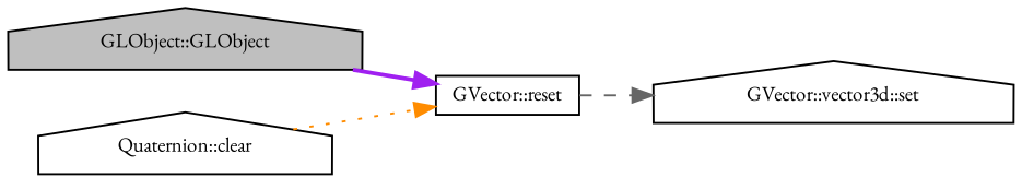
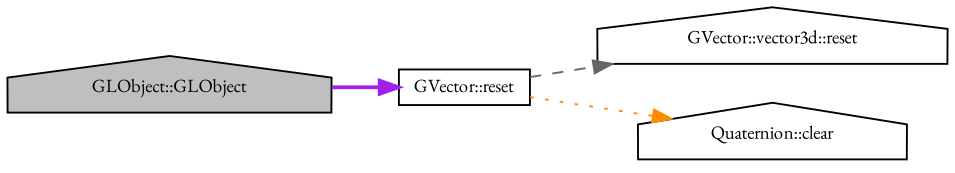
  digraph {
    fontname="EB Garamond"
    rankdir=LR
    node [color=black fillcolor=white fontname="EB Garamond" fontsize=10 shape=house style=filled]
    edge [fontname="EB Garamond" fontsize=10 labelfontname=Helvetica labelfontsize=10]
    n1 [fillcolor=grey75 fontcolor=black height=0.2 label="GLObject::GLObject" width=0.4]
    n2 [height=0.2 label="GVector::reset" shape=box width=0.4]
-   n3 [height=0.2 label="GVector::vector3d::set" width=0.4]
+   n3 [height=0.2 label="GVector::vector3d::reset" width=0.4]
    n4 [height=0.2 label="Quaternion::clear" width=0.4]
    n1 -> n2 [color=purple style=bold]
    n2 -> n3 [color=gray40 style=dashed]
-   n4 -> n2 [color=darkorange style=dotted]
+   n2 -> n4 [color=darkorange style=dotted]
  }
